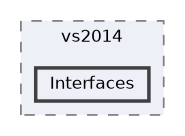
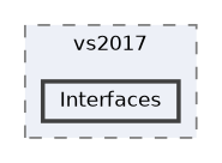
  digraph {
    compound=true
    n1 [color=grey25 fillcolor="#edf0f7" fontname=Helvetica fontsize=10 height=0.2 label=Interfaces shape=box style="filled,bold" width=0.4]
    subgraph cluster_1 {
      bgcolor="#edf0f7"
      fontname=Helvetica
      fontsize=10
-     label=vs2014
+     label=vs2017
      pencolor=grey50
      style="filled,dashed"
      n1
    }
  }
